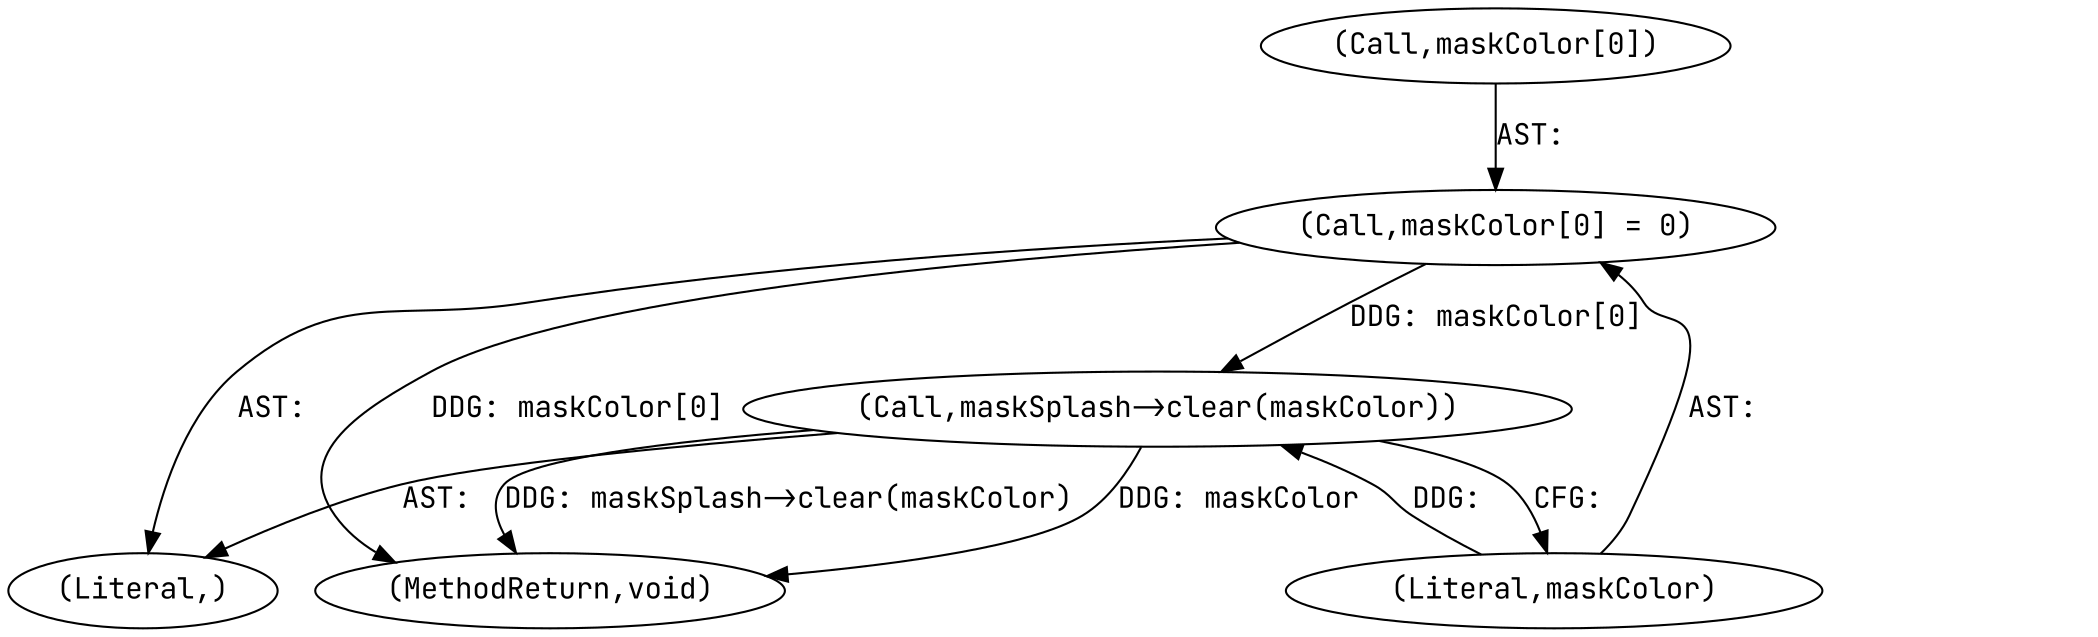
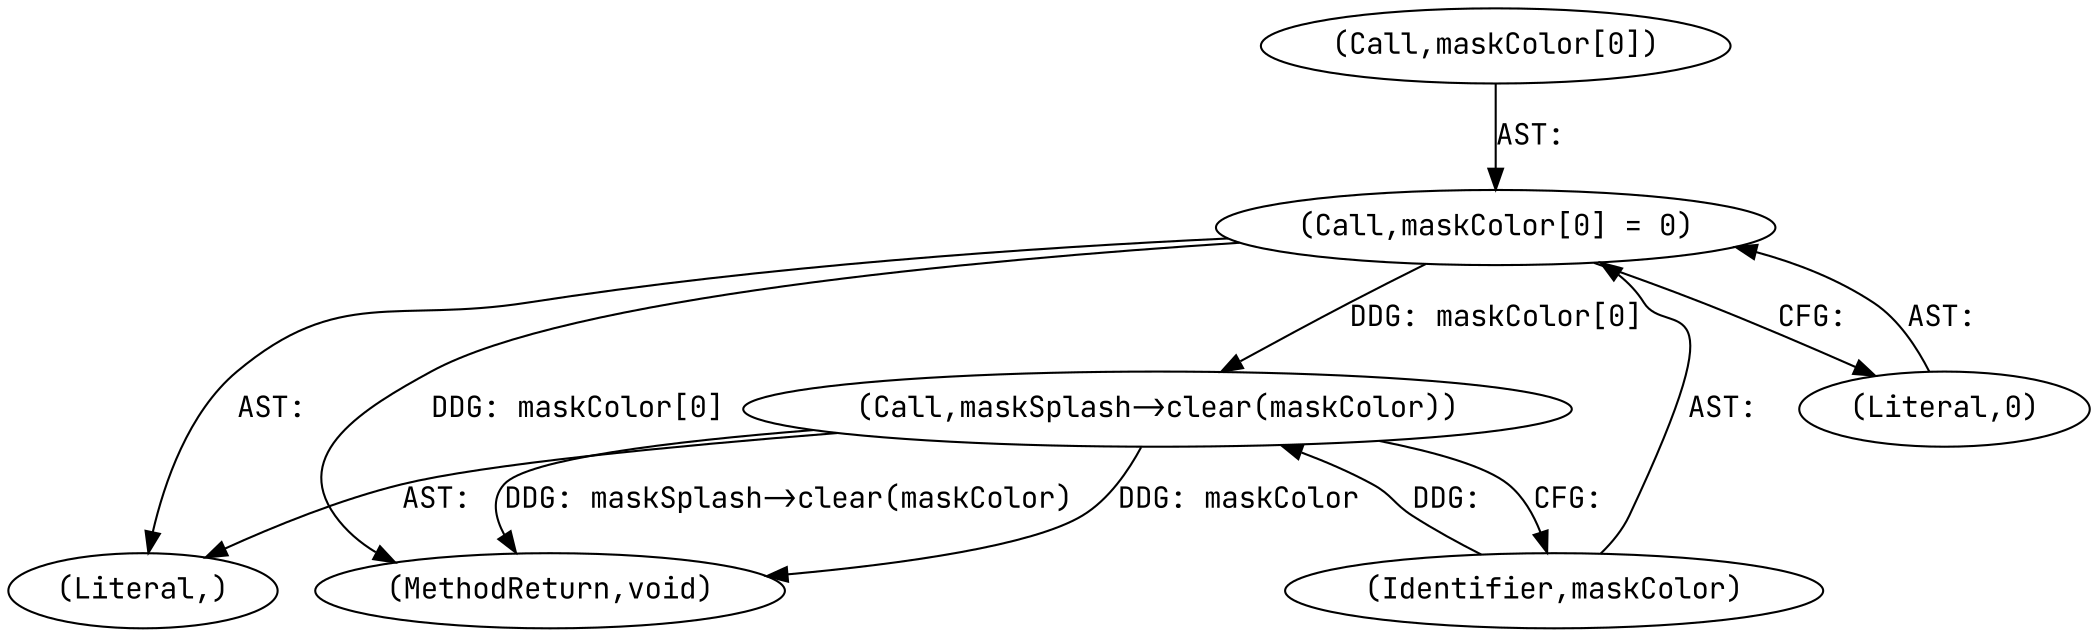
  digraph {
    fontname="JetBrains Mono"
    node [fontname="JetBrains Mono"]
    edge [fontname="JetBrains Mono"]
    n1 [label="(Call,maskColor[0] = 0)"]
    n2 [label="(Call,maskSplash->clear(maskColor))"]
+   n3 [label="(Literal,0)"]
    n4 [label="(MethodReturn,void)"]
    n5 [label="(Literal,)"]
-   n6 [label="(Literal,maskColor)"]
+   n6 [label="(Identifier,maskColor)"]
    n7 [label="(Call,maskColor[0])"]
    n1 -> n2 [label="DDG: maskColor[0]"]
+   n1 -> n3 [label="CFG: "]
    n1 -> n4 [label="DDG: maskColor[0]"]
    n1 -> n5 [label="AST: "]
    n2 -> n4 [label="DDG: maskColor"]
    n2 -> n4 [label="DDG: maskSplash->clear(maskColor)"]
    n2 -> n5 [label="AST: "]
    n2 -> n6 [label="CFG: "]
+   n3 -> n1 [label="AST: "]
    n6 -> n1 [label="AST: "]
    n6 -> n2 [label="DDG: "]
    n7 -> n1 [label="AST: "]
  }
